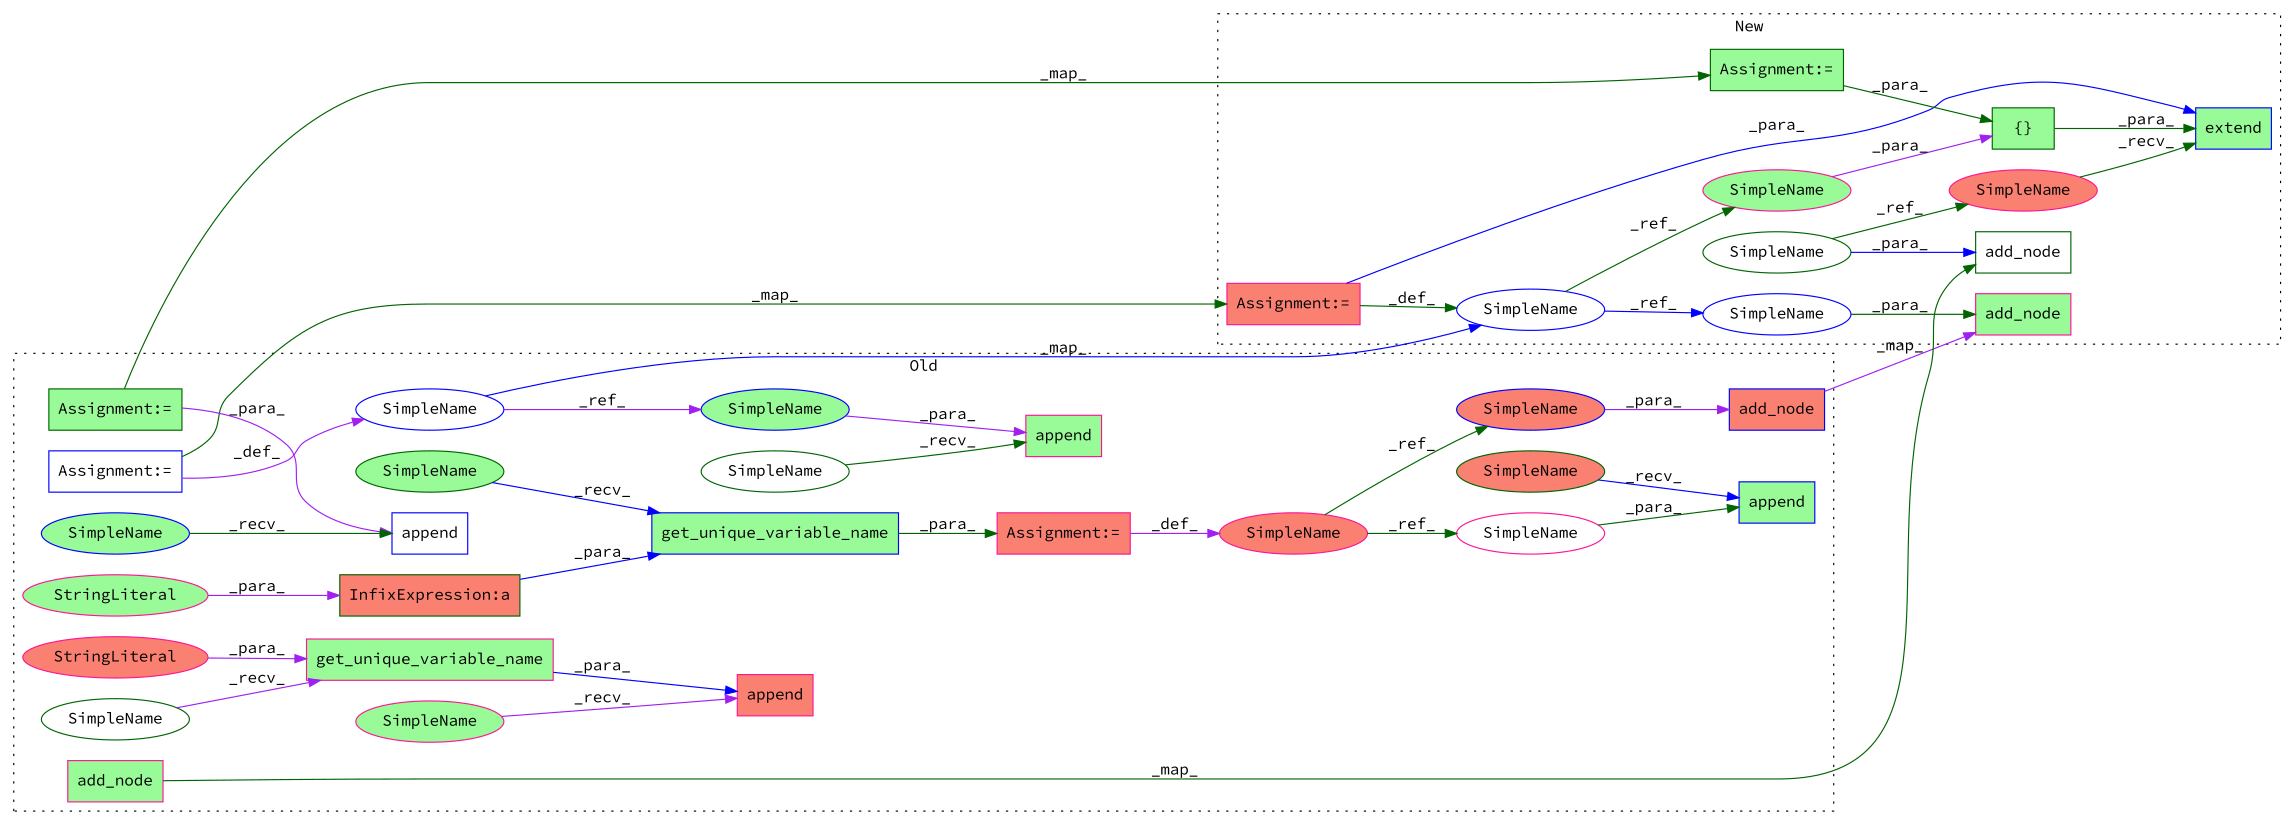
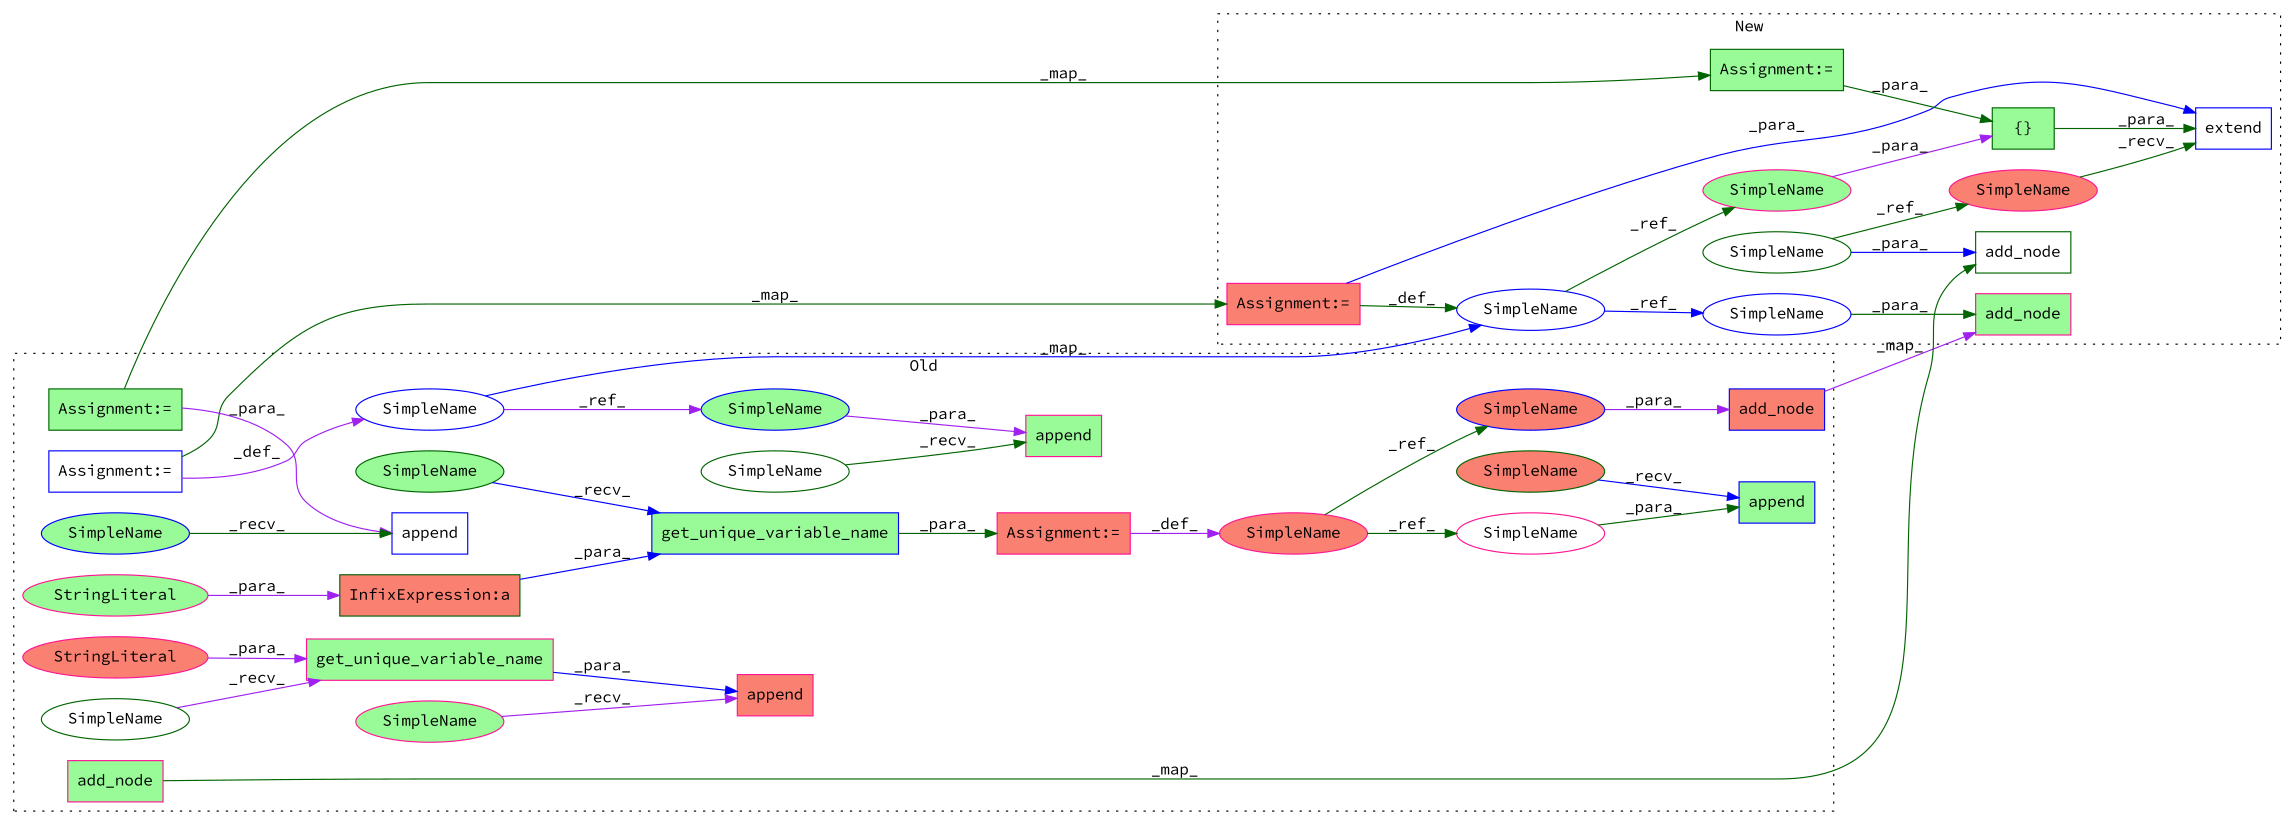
  digraph {
    rankdir=LR
    fontname="Source Code Pro"
    node [a=42 l=12 shape=box style=filled fillcolor=palegreen color=deeppink fontname="Source Code Pro"]
    edge [color=darkgreen fontname="Source Code Pro"]
    n1 [a=32 l="25,1" label=get_unique_variable_name s="10092,10127"]
    n2 [a=45 l=10 label=StringLiteral s=10117 shape=ellipse fillcolor=salmon]
    n3 [a=32 l="7,1" label=append s="10079,10128" fillcolor=salmon]
    n4 [a=32 l="25,1" label=get_unique_variable_name s="10155,10199" color=blue]
    n5 [a=27 l=3 label="InfixExpression:a" s=10192 fillcolor=salmon color=darkgreen]
    n6 [l=13 label=SimpleName s=9501 shape=ellipse fillcolor=white color=blue]
    n7 [a=32 l="9,1" label=add_node s="10258,10391" fillcolor=salmon color=blue]
    n8 [l=11 label=SimpleName s=10137 shape=ellipse fillcolor=salmon]
    n9 [a=32 l="7,1" label=append s="10221,10239" color=blue]
    n10 [a=7 l=1 label="Assignment:=" s=10148 fillcolor=salmon]
    n11 [a=45 l=4 label=StringLiteral s=10195 shape=ellipse]
    n12 [a=32 l="7,1" label=append s="9591,9611"]
    n13 [a=7 l=1 label="Assignment:=" s=9514 fillcolor=white color=blue]
    n14 [a=32 l="9,1" label=add_node s="11453,11504"]
    n15 [a=32 l="7,1" label=append s="9280,9298" fillcolor=white color=blue]
    n16 [a=7 l=1 label="Assignment:=" s=9207 color=darkgreen]
    n17 [l=5 label=SimpleName s=10149 shape=ellipse color=darkgreen]
    n18 [l=5 label=SimpleName s=10086 shape=ellipse fillcolor=white color=darkgreen]
    n19 [l=13 label=SimpleName s=9598 shape=ellipse color=blue]
    n20 [label=SimpleName s=9267 shape=ellipse color=blue]
    n21 [label=SimpleName s=9578 shape=ellipse fillcolor=white color=darkgreen]
    n22 [label=SimpleName s=10066 shape=ellipse]
    n23 [label=SimpleName s=10208 shape=ellipse fillcolor=salmon color=darkgreen]
    n24 [l=11 label=SimpleName s=10277 shape=ellipse fillcolor=salmon color=blue]
    n25 [l=11 label=SimpleName s=10228 shape=ellipse fillcolor=white]
    n26 [a=4 l="1,1" label="{}" s="9400,9440" color=darkgreen]
    n27 [l=13 label=SimpleName s=9225 shape=ellipse fillcolor=white color=blue]
    n28 [a=32 l="9,1" label=add_node s="10204,10339"]
    n29 [a=7 l=1 label="Assignment:=" s=9238 fillcolor=salmon]
-   n30 [a=32 l="7,1" label=extend s="9384,9441" color=blue]
+   n30 [a=32 l="7,1" label=extend s="9384,9441" fillcolor=white color=blue]
    n31 [label=SimpleName s=1631 shape=ellipse fillcolor=white color=darkgreen]
    n32 [a=32 l="9,1" label=add_node s="9458,9509" fillcolor=white color=darkgreen]
    n33 [a=7 l=1 label="Assignment:=" s=9167 color=darkgreen]
    n34 [label=SimpleName s=9371 shape=ellipse fillcolor=salmon]
    n35 [l=13 label=SimpleName s=9413 shape=ellipse]
    n36 [l=13 label=SimpleName s=10223 shape=ellipse fillcolor=white color=blue]
    subgraph cluster_1 {
      label=Old
      style=dotted
      n1
      n2
      n3
      n4
      n5
      n6
      n7
      n8
      n9
      n10
      n11
      n12
      n13
      n14
      n15
      n16
      n17
      n18
      n19
      n20
      n21
      n22
      n23
      n24
      n25
    }
    subgraph cluster_2 {
      label=New
      style=dotted
      n26
      n27
      n28
      n29
      n30
      n31
      n32
      n33
      n34
      n35
      n36
    }
    n1 -> n3 [label=_para_ color=blue]
    n2 -> n1 [label=_para_ color=purple]
    n4 -> n10 [label=_para_]
    n5 -> n4 [label=_para_ color=blue]
    n6 -> n19 [label=_ref_ color=purple]
    n6 -> n27 [label=_map_ color=blue]
    n7 -> n28 [label=_map_ color=purple]
    n8 -> n24 [label=_ref_]
    n8 -> n25 [label=_ref_]
    n10 -> n8 [label=_def_ color=purple]
    n11 -> n5 [label=_para_ color=purple]
    n13 -> n6 [label=_def_ color=purple]
    n13 -> n29 [label=_map_]
    n14 -> n32 [label=_map_]
    n16 -> n15 [label=_para_ color=purple]
    n16 -> n33 [label=_map_]
    n17 -> n4 [label=_recv_ color=blue]
    n18 -> n1 [label=_recv_ color=purple]
    n19 -> n12 [label=_para_ color=purple]
    n20 -> n15 [label=_recv_]
    n21 -> n12 [label=_recv_]
    n22 -> n3 [label=_recv_ color=purple]
    n23 -> n9 [label=_recv_ color=blue]
    n24 -> n7 [label=_para_ color=purple]
    n25 -> n9 [label=_para_]
    n26 -> n30 [label=_para_]
    n27 -> n35 [label=_ref_]
    n27 -> n36 [label=_ref_ color=blue]
    n29 -> n27 [label=_def_]
    n29 -> n30 [label=_para_ color=blue]
    n31 -> n32 [label=_para_ color=blue]
    n31 -> n34 [label=_ref_]
    n33 -> n26 [label=_para_]
    n34 -> n30 [label=_recv_]
    n35 -> n26 [label=_para_ color=purple]
    n36 -> n28 [label=_para_]
  }
